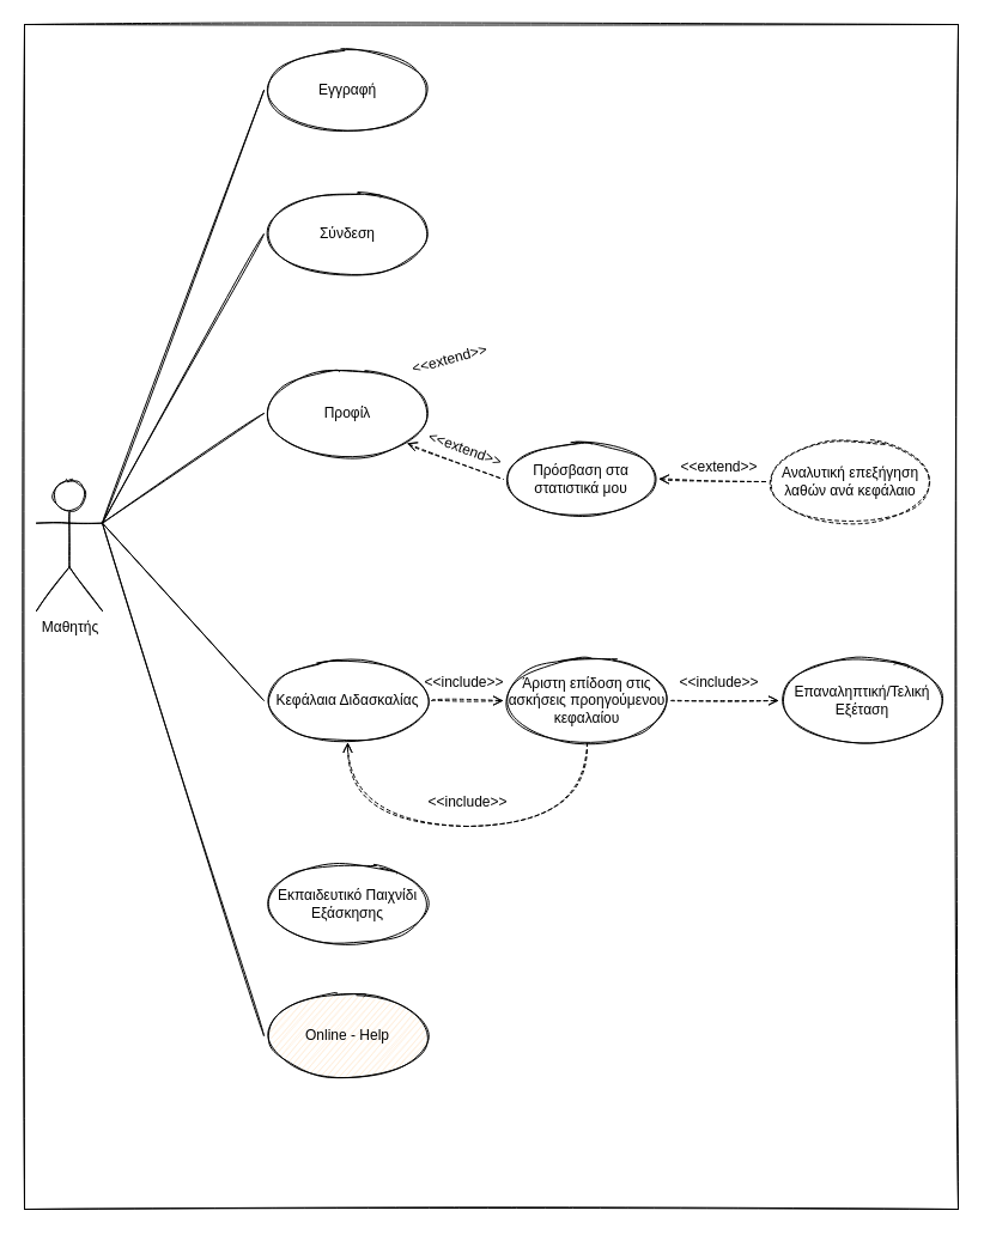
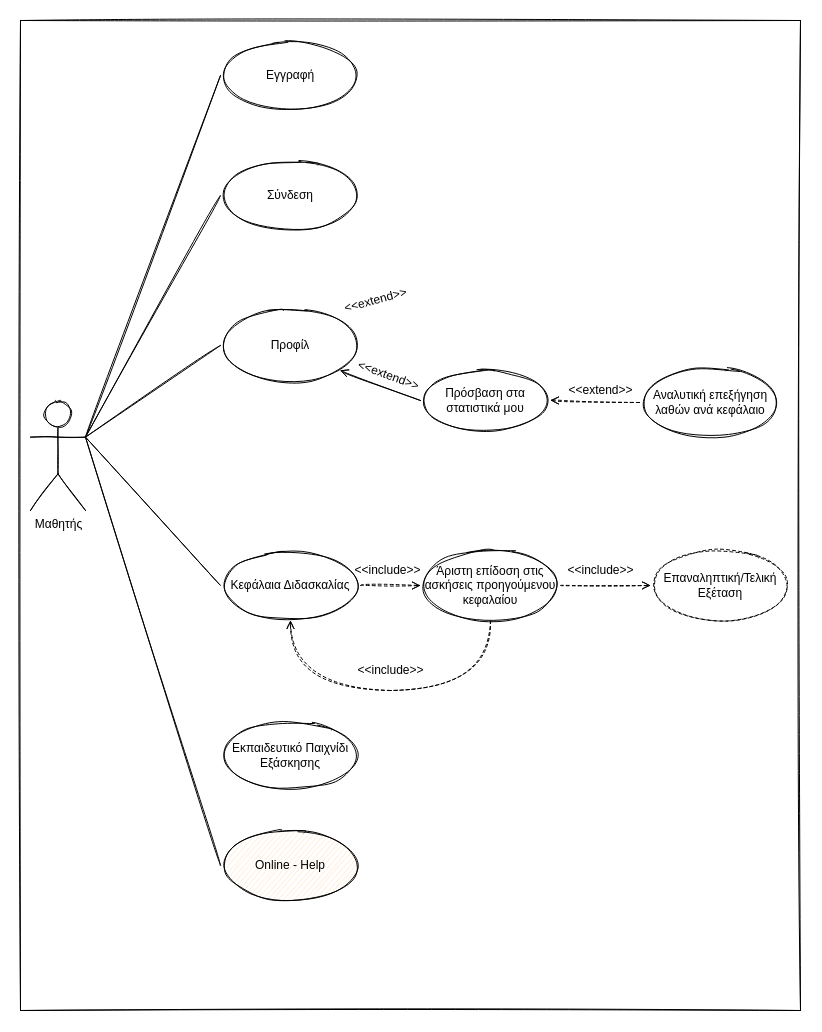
  <mxCell id="0" />
  <mxCell id="1" parent="0" />
  <mxCell id="2" value="" style="whiteSpace=wrap;html=1;shadow=0;sketch=1;" parent="1" vertex="1"><mxGeometry width="780" height="990" as="geometry" x="20" y="20" /></mxCell>
  <mxCell id="3" style="orthogonalLoop=1;jettySize=auto;html=1;exitX=1;exitY=0.333;exitDx=0;exitDy=0;exitPerimeter=0;entryX=0;entryY=0.5;entryDx=0;entryDy=0;endArrow=none;endFill=0;shadow=0;curved=1;sketch=1;" parent="1" source="4" target="5" edge="1"><mxGeometry relative="1" as="geometry" /></mxCell>
  <mxCell id="4" value="Μαθητής" style="shape=umlActor;verticalLabelPosition=bottom;labelBackgroundColor=#ffffff;verticalAlign=top;html=1;shadow=0;sketch=1;" parent="1" vertex="1"><mxGeometry x="30" y="400" width="55" height="110" as="geometry" /></mxCell>
  <mxCell id="5" value="Εγγραφή" style="ellipse;whiteSpace=wrap;html=1;shadow=0;sketch=1;" parent="1" vertex="1"><mxGeometry x="220" y="40" width="140" height="70" as="geometry" /></mxCell>
  <mxCell id="6" style="edgeStyle=none;orthogonalLoop=1;jettySize=auto;html=1;exitX=0;exitY=0.5;exitDx=0;exitDy=0;entryX=1;entryY=0.333;entryDx=0;entryDy=0;entryPerimeter=0;endArrow=none;endFill=0;shadow=0;curved=1;sketch=1;" parent="1" source="7" target="4" edge="1"><mxGeometry relative="1" as="geometry" /></mxCell>
  <mxCell id="7" value="Σύνδεση" style="ellipse;whiteSpace=wrap;html=1;shadow=0;sketch=1;" parent="1" vertex="1"><mxGeometry x="220" y="160" width="140" height="70" as="geometry" /></mxCell>
  <mxCell id="8" style="edgeStyle=none;orthogonalLoop=1;jettySize=auto;html=1;exitX=0;exitY=0.5;exitDx=0;exitDy=0;entryX=1;entryY=0.333;entryDx=0;entryDy=0;entryPerimeter=0;endArrow=none;endFill=0;shadow=0;curved=1;sketch=1;" parent="1" source="10" target="4" edge="1"><mxGeometry relative="1" as="geometry" /></mxCell>
- <mxCell id="9" style="edgeStyle=none;orthogonalLoop=1;jettySize=auto;html=1;exitX=1;exitY=1;exitDx=0;exitDy=0;entryX=0;entryY=0.5;entryDx=0;entryDy=0;endArrow=none;endFill=0;dashed=1;startArrow=open;startFill=0;shadow=0;curved=1;sketch=1;" parent="1" source="10" target="17" edge="1"><mxGeometry relative="1" as="geometry" /></mxCell>
+ <mxCell id="9" style="edgeStyle=none;orthogonalLoop=1;jettySize=auto;html=1;exitX=1;exitY=1;exitDx=0;exitDy=0;entryX=0;entryY=0.5;entryDx=0;entryDy=0;endArrow=none;endFill=0;dashed=0;startArrow=open;startFill=0;shadow=0;curved=1;sketch=1;" parent="1" source="10" target="17" edge="1"><mxGeometry relative="1" as="geometry" /></mxCell>
  <mxCell id="10" value="Προφίλ" style="ellipse;whiteSpace=wrap;html=1;shadow=0;sketch=1;" parent="1" vertex="1"><mxGeometry x="220" y="310" width="140" height="70" as="geometry" /></mxCell>
  <mxCell id="11" value="Εκπαιδευτικό Παιχνίδι Εξάσκησης" style="ellipse;whiteSpace=wrap;html=1;shadow=0;sketch=1;" parent="1" vertex="1"><mxGeometry x="220" y="720" width="140" height="70" as="geometry" /></mxCell>
  <mxCell id="12" style="edgeStyle=none;orthogonalLoop=1;jettySize=auto;html=1;exitX=0;exitY=0.5;exitDx=0;exitDy=0;entryX=1;entryY=0.333;entryDx=0;entryDy=0;entryPerimeter=0;endArrow=none;endFill=0;shadow=0;curved=1;sketch=1;" parent="1" source="14" target="4" edge="1"><mxGeometry relative="1" as="geometry" /></mxCell>
  <mxCell id="13" style="edgeStyle=none;orthogonalLoop=1;jettySize=auto;html=1;exitX=1;exitY=0.5;exitDx=0;exitDy=0;entryX=0;entryY=0.5;entryDx=0;entryDy=0;endArrow=open;endFill=0;dashed=1;shadow=0;curved=1;sketch=1;" parent="1" source="14" target="20" edge="1"><mxGeometry relative="1" as="geometry" /></mxCell>
  <mxCell id="14" value="Κεφάλαια Διδασκαλίας" style="ellipse;whiteSpace=wrap;html=1;shadow=0;sketch=1;" parent="1" vertex="1"><mxGeometry x="220" y="550" width="140" height="70" as="geometry" /></mxCell>
  <mxCell id="15" style="edgeStyle=none;orthogonalLoop=1;jettySize=auto;html=1;exitX=0;exitY=0.5;exitDx=0;exitDy=0;entryX=1;entryY=0.333;entryDx=0;entryDy=0;entryPerimeter=0;endArrow=none;endFill=0;shadow=0;curved=1;sketch=1;" parent="1" source="16" target="4" edge="1"><mxGeometry relative="1" as="geometry" /></mxCell>
  <mxCell id="16" value="Online - Help" style="ellipse;whiteSpace=wrap;html=1;shadow=0;sketch=1;fillColor=#ffe6cc;" parent="1" vertex="1"><mxGeometry x="220" y="830" width="140" height="70" as="geometry" /></mxCell>
  <mxCell id="17" value="Πρόσβαση στα στατιστικά μου" style="ellipse;whiteSpace=wrap;html=1;shadow=0;sketch=1;" parent="1" vertex="1"><mxGeometry x="420" y="370" width="130" height="60" as="geometry" /></mxCell>
  <mxCell id="18" style="edgeStyle=none;orthogonalLoop=1;jettySize=auto;html=1;exitX=1;exitY=0.5;exitDx=0;exitDy=0;entryX=0;entryY=0.5;entryDx=0;entryDy=0;endArrow=open;endFill=0;dashed=1;shadow=0;curved=1;sketch=1;" parent="1" source="20" target="21" edge="1"><mxGeometry relative="1" as="geometry" /></mxCell>
  <mxCell id="19" style="edgeStyle=orthogonalEdgeStyle;orthogonalLoop=1;jettySize=auto;html=1;exitX=0.5;exitY=1;exitDx=0;exitDy=0;entryX=0.5;entryY=1;entryDx=0;entryDy=0;dashed=1;startArrow=none;startFill=0;endArrow=open;endFill=0;shadow=0;curved=1;sketch=1;" parent="1" source="20" target="14" edge="1"><mxGeometry relative="1" as="geometry"><Array as="points"><mxPoint x="490" y="690" /><mxPoint x="290" y="690" /></Array></mxGeometry></mxCell>
  <mxCell id="20" value="Άριστη επίδοση στις ασκήσεις προηγούμενου κεφαλαίου" style="ellipse;whiteSpace=wrap;html=1;shadow=0;sketch=1;" parent="1" vertex="1"><mxGeometry x="420" y="550" width="140" height="70" as="geometry" /></mxCell>
- <mxCell id="21" value="Επαναληπτική/Τελική Εξέταση" style="ellipse;whiteSpace=wrap;html=1;shadow=0;sketch=1;" parent="1" vertex="1"><mxGeometry x="650" y="550" width="140" height="70" as="geometry" /></mxCell>
+ <mxCell id="21" value="Επαναληπτική/Τελική Εξέταση" style="ellipse;whiteSpace=wrap;html=1;shadow=0;sketch=1;dashed=1;" parent="1" vertex="1"><mxGeometry x="650" y="550" width="140" height="70" as="geometry" /></mxCell>
  <mxCell id="22" value="&amp;lt;&amp;lt;extend&amp;gt;&amp;gt;" style="text;html=1;align=center;verticalAlign=middle;resizable=0;points=[];autosize=1;rotation=-15;shadow=0;sketch=1;" parent="1" vertex="1"><mxGeometry x="335" y="290" width="80" height="20" as="geometry" /></mxCell>
  <mxCell id="23" value="&amp;lt;&amp;lt;extend&amp;gt;&amp;gt;" style="text;html=1;align=center;verticalAlign=middle;resizable=0;points=[];autosize=1;rotation=20;shadow=0;sketch=1;" parent="1" vertex="1"><mxGeometry x="348" y="365" width="80" height="20" as="geometry" /></mxCell>
  <mxCell id="24" value="&amp;lt;&amp;lt;include&amp;gt;&amp;gt;" style="text;html=1;align=center;verticalAlign=middle;resizable=0;points=[];autosize=1;rotation=0;shadow=0;sketch=1;" parent="1" vertex="1"><mxGeometry x="347" y="560" width="80" height="20" as="geometry" /></mxCell>
  <mxCell id="25" value="&amp;lt;&amp;lt;include&amp;gt;&amp;gt;" style="text;html=1;align=center;verticalAlign=middle;resizable=0;points=[];autosize=1;shadow=0;sketch=1;" parent="1" vertex="1"><mxGeometry x="560" y="560" width="80" height="20" as="geometry" /></mxCell>
  <mxCell id="26" value="&amp;lt;&amp;lt;include&amp;gt;&amp;gt;" style="text;html=1;align=center;verticalAlign=middle;resizable=0;points=[];autosize=1;rotation=0;shadow=0;sketch=1;" parent="1" vertex="1"><mxGeometry x="350" y="660" width="80" height="20" as="geometry" /></mxCell>
  <mxCell id="27" style="edgeStyle=none;orthogonalLoop=1;jettySize=auto;html=1;exitX=1;exitY=1;exitDx=0;exitDy=0;endArrow=none;endFill=0;dashed=1;startArrow=open;startFill=0;entryX=0;entryY=0.5;entryDx=0;entryDy=0;shadow=0;curved=1;sketch=1;" edge="1" parent="1" target="29"><mxGeometry relative="1" as="geometry"><mxPoint x="549.997" y="399.749" as="sourcePoint" /><mxPoint x="631" y="420" as="targetPoint" /></mxGeometry></mxCell>
  <mxCell id="28" value="&amp;lt;&amp;lt;extend&amp;gt;&amp;gt;" style="text;html=1;align=center;verticalAlign=middle;resizable=0;points=[];autosize=1;rotation=0;shadow=0;sketch=1;" vertex="1" parent="1"><mxGeometry x="560" y="380" width="80" height="20" as="geometry" /></mxCell>
- <mxCell id="29" value="Αναλυτική επεξήγηση λαθών ανά κεφάλαιο" style="ellipse;whiteSpace=wrap;html=1;shadow=0;sketch=1;dashed=1;" vertex="1" parent="1"><mxGeometry x="640" y="367" width="140" height="70" as="geometry" /></mxCell>
+ <mxCell id="29" value="Αναλυτική επεξήγηση λαθών ανά κεφάλαιο" style="ellipse;whiteSpace=wrap;html=1;shadow=0;sketch=1;" vertex="1" parent="1"><mxGeometry x="640" y="367" width="140" height="70" as="geometry" /></mxCell>
